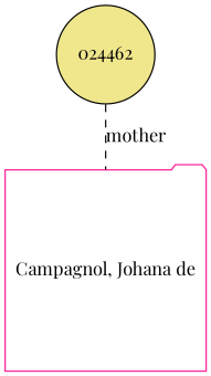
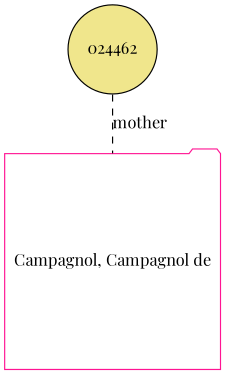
  digraph {
    fontname="Playfair Display"
    node [regular=1 style=filled fontname="Playfair Display"]
    n1 [color=black label=024462 shape=circle fillcolor=khaki]
-   n2 [color=deeppink label="Campagnol, Johana de" shape=folder fillcolor=white]
+   n2 [color=deeppink label="Campagnol, Campagnol de" shape=folder fillcolor=white]
    n1 -> n2 [arrowsize=0.0 dir=none label=mother style=dashed fontname="Playfair Display"]
  }
